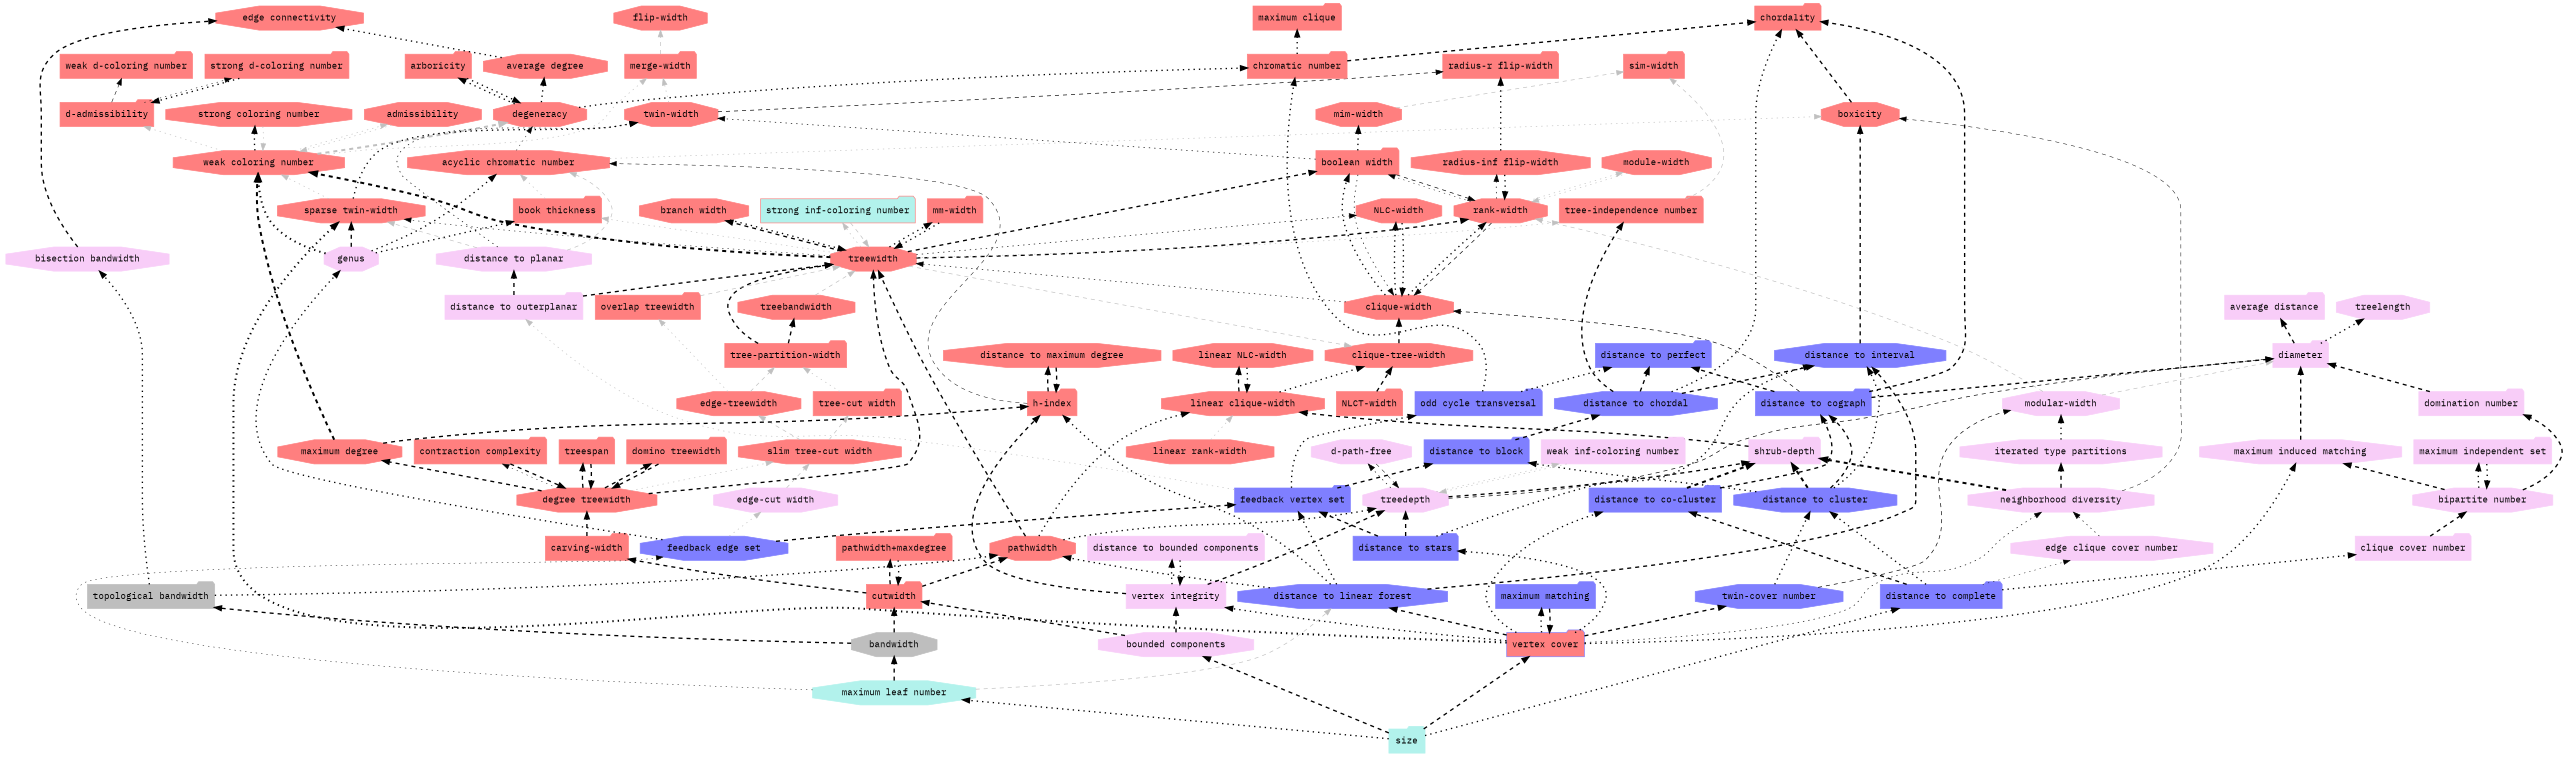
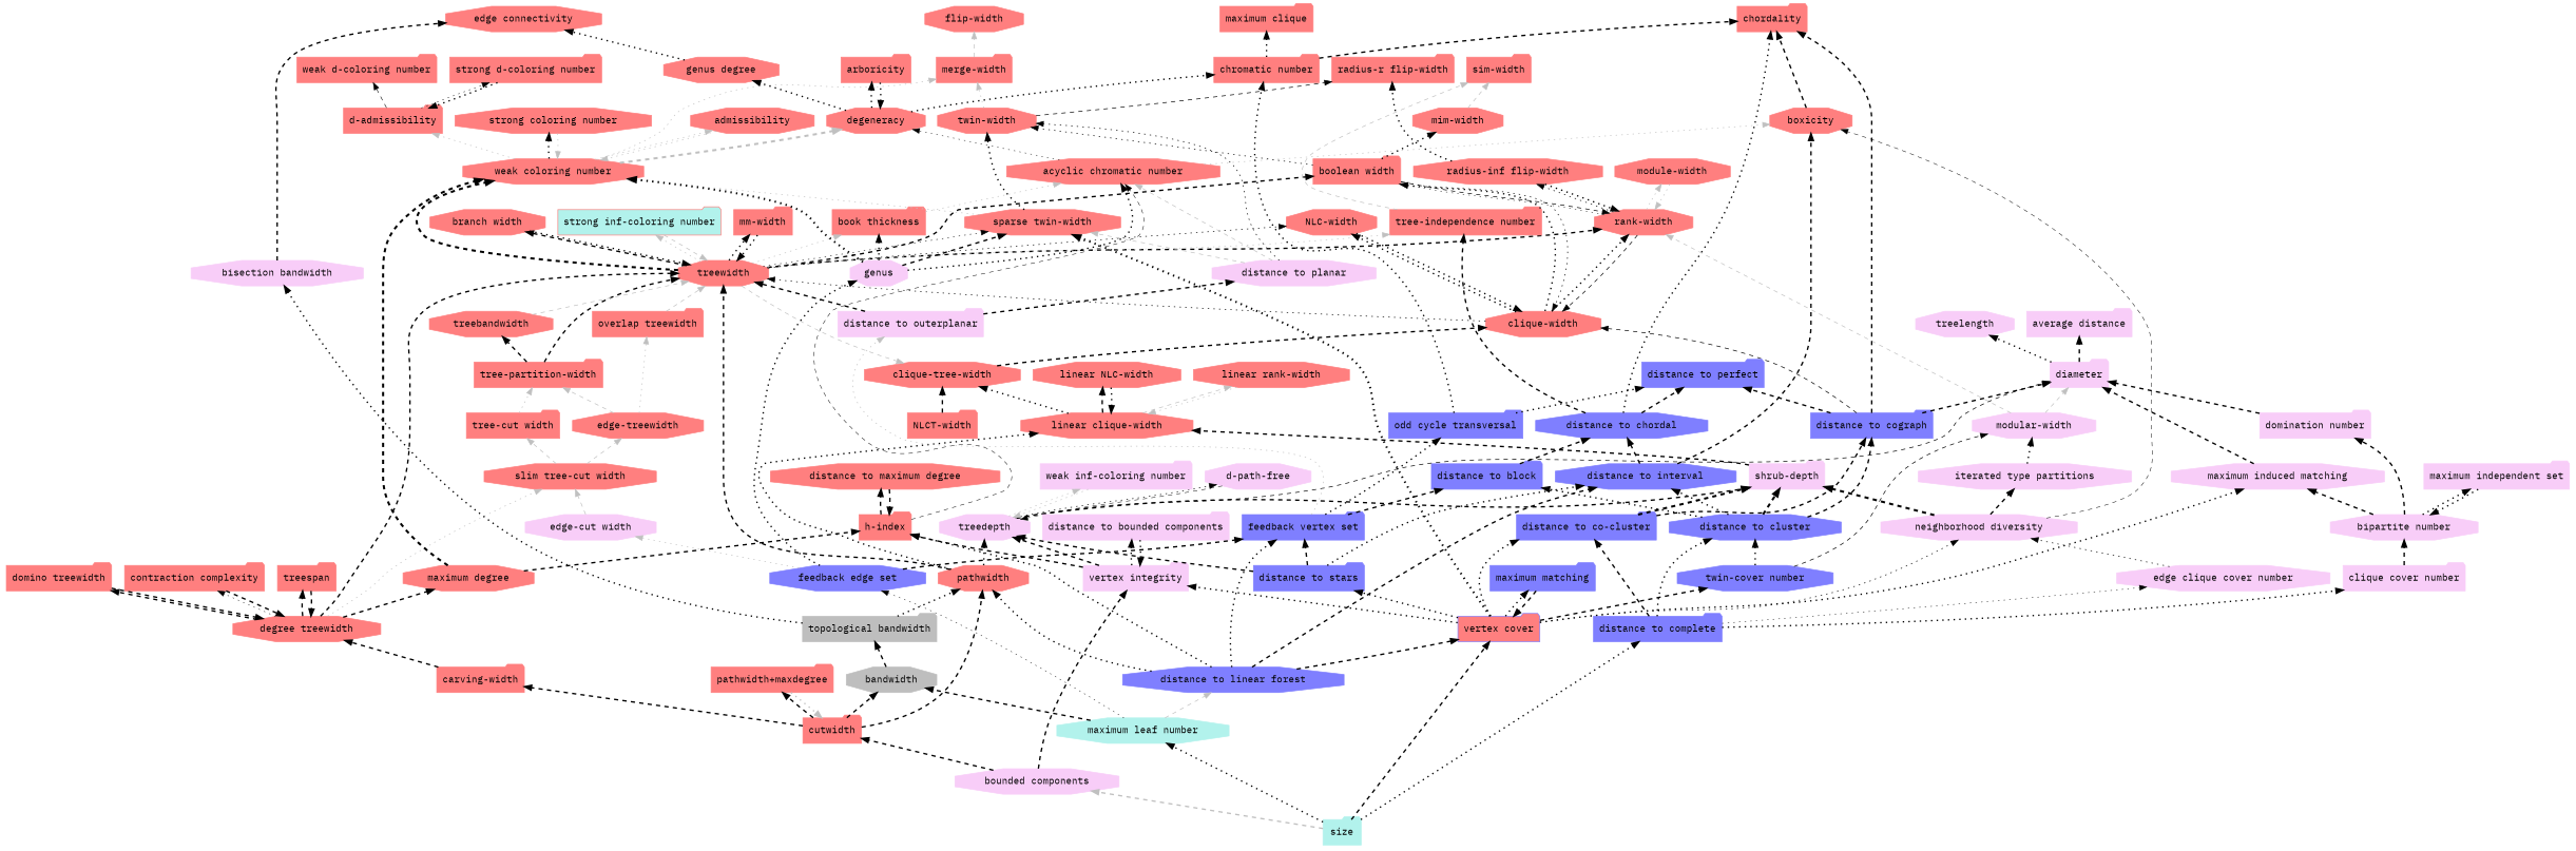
  digraph {
    fontname="IBM Plex Mono"
    rankdir=BT
    node [color="#ff7f7f" fontname="IBM Plex Mono" shape=octagon style=filled]
    edge [decorate=true fontname="IBM Plex Mono" lblstyle="above, sloped" penwidth=2.0 style=dashed weight=100]
    n1 [color="#7f7fff" label="twin-cover number"]
    n2 [color="#7f7fff" label="distance to cluster"]
    n3 [color="#f8cdf8" label="modular-width"]
    n4 [color="#f8cdf8" label="shrub-depth" shape=folder]
    n5 [color="#7f7fff" label="distance to interval"]
    n6 [color="#7f7fff" label="distance to cograph" shape=folder]
    n7 [color="#7f7fff" label="distance to block" shape=folder]
    n8 [color="#f8cdf8" label=diameter shape=folder]
    n9 [label="rank-width"]
    n10 [color="#f8cdf8" label=treedepth]
    n11 [color="#f8cdf8" label="d-path-free"]
    n12 [color="#f8cdf8" label="weak inf-coloring number" shape=folder]
    n13 [label=pathwidth]
    n14 [label=treewidth]
    n15 [label="linear clique-width"]
    n16 [color="#f8cdf8" label=treelength]
    n17 [color="#f8cdf8" label="average distance" shape=folder]
    n18 [label="distance to maximum degree"]
    n19 [label="h-index" shape=folder]
    n20 [label="acyclic chromatic number"]
    n21 [label="clique-width"]
    n22 [label="boolean width" shape=folder]
    n23 [label="NLC-width"]
    n24 [label="twin-width"]
    n25 [label="mim-width"]
    n26 [label="module-width"]
    n27 [label="radius-inf flip-width"]
    n28 [label="contraction complexity" shape=folder]
    n29 [label="degree treewidth"]
    n30 [label="slim tree-cut width"]
    n31 [label=treespan shape=folder]
    n32 [label="maximum degree"]
    n33 [label="domino treewidth" shape=folder]
    n34 [label="chromatic number" shape=folder]
    n35 [label=chordality shape=folder]
    n36 [label="maximum clique" shape=folder]
    n37 [color="#7f7fff" label="odd cycle transversal" shape=folder]
    n38 [color="#7f7fff" label="distance to perfect" shape=folder]
    n39 [label="strong coloring number"]
    n40 [label="weak coloring number"]
    n41 [label="d-admissibility" shape=folder]
    n42 [label=degeneracy]
    n43 [label=admissibility]
    n44 [label="merge-width" shape=folder]
    n45 [label="clique-tree-width"]
    n46 [label="branch width"]
    n47 [fillcolor="#b2f2ec" label="strong inf-coloring number" shape=folder]
    n48 [label="sparse twin-width"]
    n49 [label="mm-width" shape=folder]
    n50 [label="book thickness" shape=folder]
    n51 [label="tree-independence number" shape=folder]
    n52 [label="linear rank-width"]
    n53 [label="linear NLC-width"]
    n54 [label="sim-width" shape=folder]
    n55 [label="pathwidth+maxdegree" shape=folder]
    n56 [label=cutwidth shape=folder]
    n57 [label="carving-width" shape=folder]
    n58 [color="#f8cdf8" label="distance to outerplanar" shape=folder]
    n59 [color="#f8cdf8" label="distance to planar"]
    n60 [color="#f8cdf8" label="bounded components"]
    n61 [color="#f8cdf8" label="vertex integrity" shape=folder]
    n62 [color="#f8cdf8" label="distance to bounded components" shape=folder]
    n63 [label="radius-r flip-width" shape=folder]
    n64 [label="edge-treewidth"]
    n65 [label="tree-cut width" shape=folder]
    n66 [label="tree-partition-width" shape=folder]
    n67 [label="overlap treewidth" shape=folder]
    n68 [label="strong d-coloring number" shape=folder]
    n69 [label="weak d-coloring number" shape=folder]
    n70 [color="#f8cdf8" label="edge-cut width"]
    n71 [color="#f8cdf8" label="maximum induced matching"]
    n72 [color="#b2f2ec" label="maximum leaf number"]
    n73 [color="#7f7fff" label="feedback edge set"]
    n74 [color="#7f7fff" label="distance to linear forest"]
    n75 [color="#bebebe" label=bandwidth]
    n76 [color="#f8cdf8" label=genus]
    n77 [color="#7f7fff" label="feedback vertex set" shape=folder]
    n78 [color="#bebebe" label="topological bandwidth" shape=folder]
    n79 [color="#f8cdf8" label="maximum independent set" shape=folder]
    n80 [color="#f8cdf8" label="bipartite number"]
    n81 [color="#f8cdf8" label="domination number" shape=folder]
    n82 [color="#7f7fff" label="distance to complete" shape=folder]
    n83 [color="#7f7fff" label="distance to co-cluster" shape=folder]
    n84 [color="#f8cdf8" label="edge clique cover number"]
    n85 [color="#f8cdf8" label="clique cover number" shape=folder]
    n86 [color="#f8cdf8" label="neighborhood diversity"]
    n87 [label=boxicity]
-   n88 [label="average degree"]
+   n88 [label="genus degree"]
    n89 [label=arboricity shape=folder]
    n90 [label="flip-width"]
    n91 [color="#f8cdf8" label="bisection bandwidth"]
    n92 [label="edge connectivity"]
    n93 [label="NLCT-width" shape=folder]
    n94 [color="#7f7fff" label="distance to chordal"]
    n95 [color="#f8cdf8" label="iterated type partitions"]
    n96 [label=treebandwidth]
    n97 [color="#7f7fff" fillcolor="#ff7f7f" label="vertex cover" shape=folder]
    n98 [color="#7f7fff" label="distance to stars" shape=folder]
    n99 [color="#7f7fff" label="maximum matching" shape=folder]
    n100 [color="#b2f2ec" label=size shape=folder]
    n1 -> n2 [style=dotted]
    n1 -> n3 [penwidth=1.0 weight=1]
    n2 -> n4 [penwidth=3.0]
    n2 -> n5 [style=dotted]
    n2 -> n6
    n2 -> n7 [style=dotted]
    n3 -> n8 [color=gray weight=1 penwidth=""]
    n3 -> n9 [color=gray weight=1 penwidth=""]
    n4 -> n15
    n5 -> n87
-   n94 -> n5
+   n5 -> n94
    n6 -> n8
    n6 -> n21 [penwidth=1.0 weight=1]
    n6 -> n35
    n6 -> n38
    n7 -> n94
    n8 -> n16 [style=dotted]
    n8 -> n17
    n9 -> n21 [penwidth=1.0 weight=1]
    n9 -> n22 [penwidth=0.7 style=dotted weight=20]
    n9 -> n26 [color=gray style=dotted weight=1 penwidth=""]
    n9 -> n27 [penwidth=1.0 style=dotted weight=1]
    n10 -> n4
    n10 -> n8 [penwidth=1.0 weight=1]
    n10 -> n11 [penwidth=1.0 style=dotted weight=1]
    n10 -> n12 [color=gray style=dotted weight=1 penwidth=""]
    n11 -> n10 [penwidth=0.7 weight=20]
    n12 -> n10 [color=gray style=dotted weight=1 penwidth=""]
    n13 -> n10 [style=dotted]
    n13 -> n14
    n13 -> n15 [style=dotted]
    n14 -> n9
    n14 -> n22
    n14 -> n23 [penwidth=1.0 style=dotted weight=1]
    n14 -> n40 [penwidth=3.0]
    n14 -> n45 [color=gray weight=1 penwidth=""]
    n14 -> n46
    n14 -> n47 [color=gray style=dotted weight=1 penwidth=""]
    n14 -> n48 [penwidth=0.8 style=dotted weight=1]
    n14 -> n49 [style=dotted]
    n14 -> n50 [color=gray style=dotted weight=1 penwidth=""]
    n14 -> n51 [color=gray style=dotted weight=1 penwidth=""]
    n15 -> n45 [style=dotted]
+   n15 -> n52 [color=gray weight=1 penwidth=""]
    n15 -> n53
    n18 -> n19
    n19 -> n18
    n19 -> n20 [penwidth=0.7 weight=20]
    n20 -> n42 [penwidth=0.7 style=dotted weight=20]
    n20 -> n87 [color=gray style=dotted weight=1 penwidth=""]
    n21 -> n9 [style=dotted]
    n21 -> n14 [penwidth=1.0 style=dotted weight=1]
    n21 -> n22 [style=dotted]
    n21 -> n23 [style=dotted]
    n22 -> n9 [penwidth=1.0 weight=1]
    n22 -> n21 [penwidth=1.0 style=dotted weight=1]
    n22 -> n24 [penwidth=1.0 style=dotted weight=1]
    n22 -> n25 [style=dotted]
    n23 -> n21 [style=dotted]
    n24 -> n44 [color=gray style=dotted weight=1 penwidth=""]
    n24 -> n63 [penwidth=1.0 weight=1]
    n25 -> n54 [color=gray weight=1 penwidth=""]
    n26 -> n9 [color=gray style=dotted weight=1 penwidth=""]
    n27 -> n9 [style=dotted]
    n27 -> n63 [style=dotted]
    n28 -> n29
    n29 -> n14
    n29 -> n28 [penwidth=0.7 style=dotted weight=20]
    n29 -> n30 [color=gray style=dotted weight=1 penwidth=""]
    n29 -> n31
    n29 -> n32
    n29 -> n33
    n30 -> n64 [color=gray weight=1 penwidth=""]
    n30 -> n65 [color=gray weight=1 penwidth=""]
    n31 -> n29
    n32 -> n19
    n32 -> n40 [penwidth=3.0]
    n33 -> n29
    n34 -> n35
    n34 -> n36 [style=dotted]
    n37 -> n34 [style=dotted]
    n37 -> n38 [style=dotted]
    n39 -> n40 [color=gray style=dotted weight=1 penwidth=""]
    n40 -> n39 [style=dotted]
    n40 -> n41 [color=gray style=dotted weight=1 penwidth=""]
    n40 -> n42 [color=gray penwidth=3.0]
    n40 -> n43 [color=gray style=dotted weight=1 penwidth=""]
    n40 -> n44 [color=gray style=dotted weight=1 penwidth=""]
    n41 -> n68 [penwidth=0.8 style=dotted weight=1]
    n41 -> n69 [penwidth=0.8 weight=1]
    n42 -> n34 [style=dotted]
    n42 -> n88 [style=dotted]
    n42 -> n89 [style=dotted]
    n43 -> n40 [color=gray style=dotted weight=1 penwidth=""]
    n44 -> n90 [color=gray weight=1 penwidth=""]
    n45 -> n21
    n46 -> n14 [style=dotted]
    n47 -> n14 [color=gray weight=1 penwidth=""]
    n48 -> n24 [style=dotted]
    n48 -> n40 [color=gray style=dotted weight=1 penwidth=""]
    n49 -> n14 [style=dotted]
    n50 -> n20 [color=gray style=dotted weight=1 penwidth=""]
    n51 -> n54 [color=gray weight=1 penwidth=""]
    n52 -> n15 [color=gray style=dotted weight=1 penwidth=""]
    n53 -> n15 [style=dotted]
-   n55 -> n56 [style=dotted]
+   n55 -> n56 [style=dotted color=gray]
    n56 -> n13
    n56 -> n55
    n56 -> n57
    n57 -> n29
    n58 -> n14
    n58 -> n59
    n59 -> n20 [color=gray weight=1 penwidth=""]
    n59 -> n24 [penwidth=1.0 style=dotted weight=1]
    n59 -> n48 [color=gray weight=1 penwidth=""]
    n60 -> n56
    n60 -> n61
    n61 -> n10
    n61 -> n19
    n61 -> n62 [style=dotted]
    n62 -> n61 [style=dotted]
    n64 -> n66 [color=gray weight=1 penwidth=""]
    n64 -> n67 [color=gray style=dotted weight=1 penwidth=""]
    n65 -> n66 [color=gray style=dotted weight=1 penwidth=""]
    n66 -> n14
    n66 -> n96
    n67 -> n14 [color=gray weight=1 penwidth=""]
    n68 -> n41 [style=dotted]
    n70 -> n30 [color=gray weight=1 penwidth=""]
    n71 -> n8
    n72 -> n73 [penwidth=0.7 style=dotted weight=20]
    n72 -> n74 [color=gray weight=1 penwidth=""]
    n72 -> n75
    n73 -> n70 [color=gray style=dotted weight=1 penwidth=""]
    n73 -> n76 [style=dotted]
    n73 -> n77
    n74 -> n5
    n74 -> n13 [style=dotted]
    n74 -> n19 [style=dotted]
    n74 -> n77 [style=dotted]
-   n75 -> n56
+   n56 -> n75
    n75 -> n78
    n76 -> n20 [style=dotted]
    n76 -> n40 [penwidth=3.0 style=dotted]
    n76 -> n48
    n76 -> n50 [style=dotted]
    n77 -> n7
    n77 -> n37 [style=dotted]
    n77 -> n58 [color=gray style=dotted weight=1 penwidth=""]
    n78 -> n13 [style=dotted]
    n78 -> n91 [style=dotted]
    n79 -> n80 [style=dotted]
    n80 -> n71
    n80 -> n79 [style=dotted]
    n80 -> n81
    n81 -> n8
    n82 -> n2 [style=dotted]
    n82 -> n83
    n82 -> n84 [penwidth=0.7 style=dotted weight=20]
    n82 -> n85 [style=dotted]
    n83 -> n4 [penwidth=3.0]
    n83 -> n6
    n84 -> n86 [penwidth=1.0 style=dotted weight=1]
    n85 -> n80
    n86 -> n4 [penwidth=3.0]
    n86 -> n87 [penwidth=0.7 weight=20]
    n86 -> n95
    n87 -> n35
    n88 -> n92 [style=dotted]
    n89 -> n42 [style=dotted]
    n91 -> n92
    n93 -> n45
    n94 -> n35 [style=dotted]
    n94 -> n38
    n94 -> n51
    n95 -> n3 [style=dotted]
    n96 -> n14 [color=gray weight=1 penwidth=""]
    n97 -> n1
    n97 -> n48 [penwidth=3.0 style=dotted]
    n97 -> n61 [style=dotted]
    n97 -> n71 [style=dotted]
-   n97 -> n74
+   n74 -> n97
    n97 -> n83 [style=dotted]
    n97 -> n86 [penwidth=1.0 style=dotted weight=1]
    n97 -> n98 [style=dotted]
    n97 -> n99 [style=dotted]
    n98 -> n5 [style=dotted]
    n98 -> n10
    n98 -> n77
    n99 -> n97
-   n100 -> n60
+   n100 -> n60 [color=gray]
    n100 -> n72 [style=dotted]
    n100 -> n82 [style=dotted]
    n100 -> n97
  }
